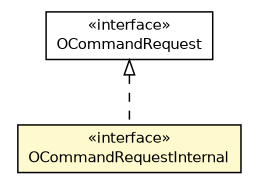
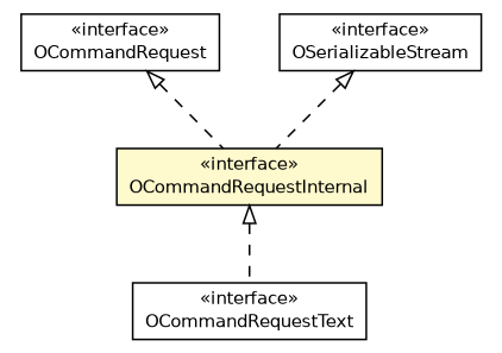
  digraph {
    nodesep=0.25
    ranksep=0.5
    node [fontcolor=black fontname=Helvetica fontsize=10.0 shape=plaintext]
    edge [arrowtail=empty dir=back fontname=Helvetica fontsize=10 headport=p labelfontname=Helvetica labelfontsize=10 style=dashed tailport=p]
    n1 [label=<<table title="com.orientechnologies.orient.core.command.OCommandRequestInternal" border="0" cellborder="1" cellspacing="0" cellpadding="2" port="p" bgcolor="lemonChiffon" href="./OCommandRequestInternal.html"> 		<tr><td><table border="0" cellspacing="0" cellpadding="1"> <tr><td align="center" balign="center"> &#171;interface&#187; </td></tr> <tr><td align="center" balign="center"> OCommandRequestInternal </td></tr> 		</table></td></tr> 		</table>>]
+   n2 [label=<<table title="com.orientechnologies.orient.core.command.OCommandRequestText" border="0" cellborder="1" cellspacing="0" cellpadding="2" port="p" href="./OCommandRequestText.html"> 		<tr><td><table border="0" cellspacing="0" cellpadding="1"> <tr><td align="center" balign="center"> &#171;interface&#187; </td></tr> <tr><td align="center" balign="center"> OCommandRequestText </td></tr> 		</table></td></tr> 		</table>>]
    n3 [label=<<table title="com.orientechnologies.orient.core.command.OCommandRequest" border="0" cellborder="1" cellspacing="0" cellpadding="2" port="p" href="./OCommandRequest.html"> 		<tr><td><table border="0" cellspacing="0" cellpadding="1"> <tr><td align="center" balign="center"> &#171;interface&#187; </td></tr> <tr><td align="center" balign="center"> OCommandRequest </td></tr> 		</table></td></tr> 		</table>>]
+   n4 [label=<<table title="com.orientechnologies.orient.core.serialization.OSerializableStream" border="0" cellborder="1" cellspacing="0" cellpadding="2" port="p" href="../serialization/OSerializableStream.html"> 		<tr><td><table border="0" cellspacing="0" cellpadding="1"> <tr><td align="center" balign="center"> &#171;interface&#187; </td></tr> <tr><td align="center" balign="center"> OSerializableStream </td></tr> 		</table></td></tr> 		</table>>]
+   n1 -> n2
    n3 -> n1
+   n4 -> n1
  }
